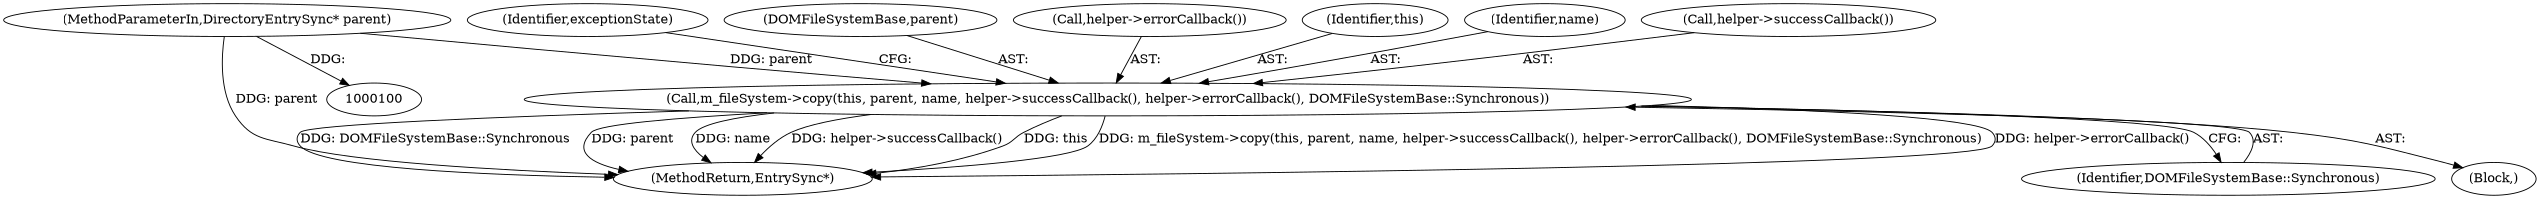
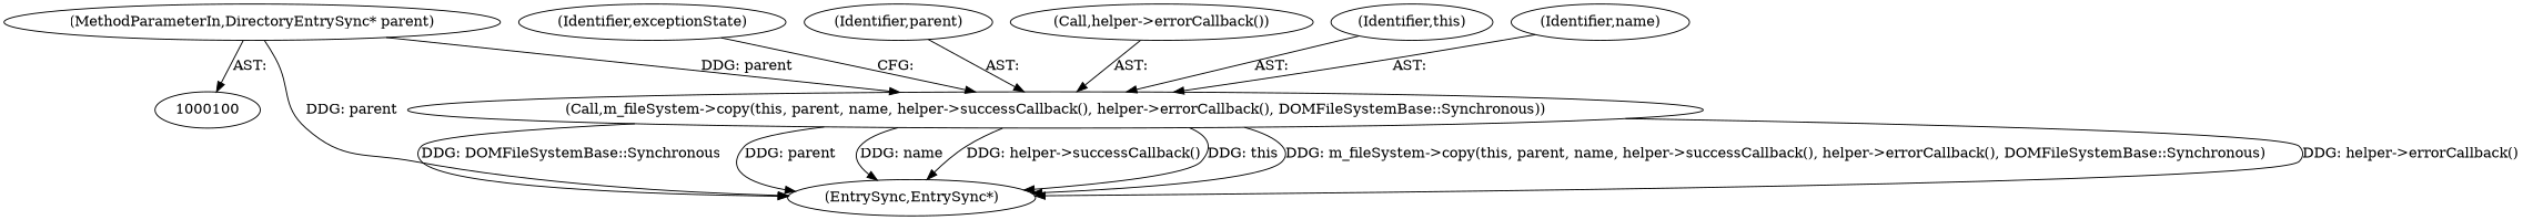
  digraph {
    n1 [label="(MethodParameterIn,DirectoryEntrySync* parent)"]
    n2 [label="(Call,m_fileSystem->copy(this, parent, name, helper->successCallback(), helper->errorCallback(), DOMFileSystemBase::Synchronous))"]
-   n3 [label="(MethodReturn,EntrySync*)"]
+   n3 [label="(EntrySync,EntrySync*)"]
    1000100
-   n5 [label="(Identifier,DOMFileSystemBase::Synchronous)"]
-   n6 [label="(Block,)"]
    n7 [label="(Identifier,exceptionState)"]
-   n8 [label="(DOMFileSystemBase,parent)"]
+   n8 [label="(Identifier,parent)"]
    n9 [label="(Call,helper->errorCallback())"]
    n10 [label="(Identifier,this)"]
    n11 [label="(Identifier,name)"]
-   n12 [label="(Call,helper->successCallback())"]
    n1 -> n2 [label="DDG: parent"]
    n1 -> n3 [label="DDG: parent"]
-   n1 -> 1000100 [label="DDG: "]
+   n1 -> 1000100 [label="AST: "]
    n2 -> n3 [label="DDG: helper->errorCallback()"]
    n2 -> n3 [label="DDG: DOMFileSystemBase::Synchronous"]
    n2 -> n3 [label="DDG: parent"]
    n2 -> n3 [label="DDG: name"]
    n2 -> n3 [label="DDG: helper->successCallback()"]
    n2 -> n3 [label="DDG: this"]
    n2 -> n3 [label="DDG: m_fileSystem->copy(this, parent, name, helper->successCallback(), helper->errorCallback(), DOMFileSystemBase::Synchronous)"]
-   n2 -> n5 [label="CFG: "]
-   n2 -> n6 [label="AST: "]
-   n5 -> n2 [label="AST: "]
    n7 -> n2 [label="CFG: "]
    n8 -> n2 [label="AST: "]
    n9 -> n2 [label="AST: "]
    n10 -> n2 [label="AST: "]
    n11 -> n2 [label="AST: "]
-   n12 -> n2 [label="AST: "]
  }
